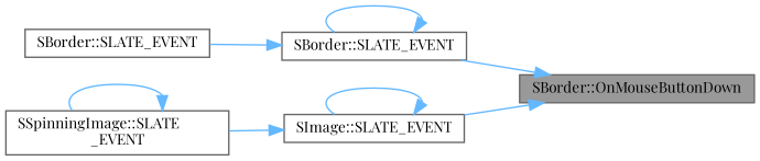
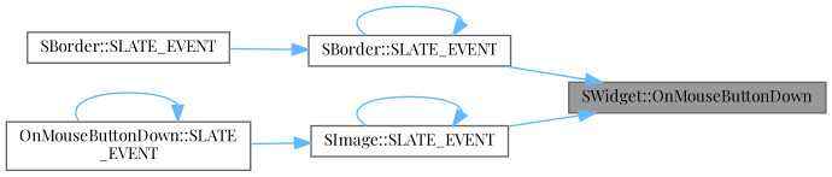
  digraph {
    fontname="Playfair Display"
    rankdir=RL
    node [color=grey40 fillcolor=white fontname="Playfair Display" fontsize=10 shape=box style=filled]
    edge [color=steelblue1 dir=back fontname="Playfair Display" fontsize=10 labelfontname=Helvetica labelfontsize=10 style=solid]
-   n1 [color=gray40 fillcolor=grey60 fontcolor=black height=0.2 label="SBorder::OnMouseButtonDown" width=0.4]
+   n1 [color=gray40 fillcolor=grey60 fontcolor=black height=0.2 label="SWidget::OnMouseButtonDown" width=0.4]
    n2 [height=0.2 label="SBorder::SLATE_EVENT" width=0.4]
    n3 [height=0.2 label="SImage::SLATE_EVENT" width=0.4]
    n4 [height=0.2 label="SBorder::SLATE_EVENT" width=0.4]
-   n5 [height=0.2 label="SSpinningImage::SLATE\l_EVENT" width=0.4]
+   n5 [height=0.2 label="OnMouseButtonDown::SLATE\l_EVENT" width=0.4]
    n1 -> n2
    n1 -> n3
    n2 -> n2
    n2 -> n4
    n3 -> n3
    n3 -> n5
    n5 -> n5
  }
